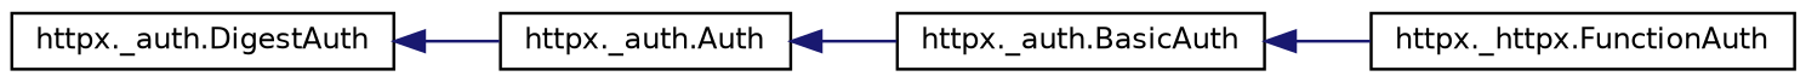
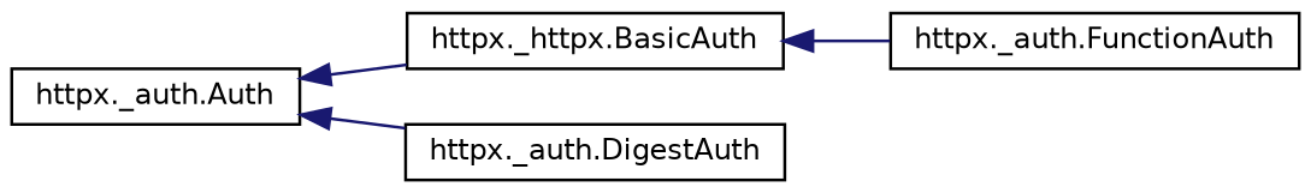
  digraph {
    rankdir=LR
    node [color=black fillcolor=white fontname=Helvetica fontsize=10 shape=record style=filled]
    edge [color=midnightblue dir=back fontname=Helvetica fontsize=10 labelfontname=Helvetica labelfontsize=10 style=solid]
    n1 [height=0.2 label="httpx._auth.Auth" width=0.4]
-   n2 [height=0.2 label="httpx._auth.BasicAuth" width=0.4]
+   n2 [height=0.2 label="httpx._httpx.BasicAuth" width=0.4]
    n3 [height=0.2 label="httpx._auth.DigestAuth" width=0.4]
-   n4 [height=0.2 label="httpx._httpx.FunctionAuth" width=0.4]
+   n4 [height=0.2 label="httpx._auth.FunctionAuth" width=0.4]
    n1 -> n2
-   n3 -> n1
+   n1 -> n3
    n2 -> n4
  }
